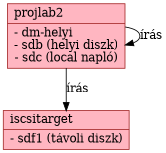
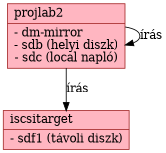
  digraph {
    rankdir=TB
    node [shape=record style=filled fillcolor=lightpink color=brown]
    edge [style=solid]
-   n1 [label="{projlab2 \l|- dm-helyi\l- sdb (helyi diszk)\l- sdc (local napló)}"]
+   n1 [label="{projlab2 \l|- dm-mirror\l- sdb (helyi diszk)\l- sdc (local napló)}"]
    n2 [label="{iscsitarget \l|- sdf1 (távoli diszk)}"]
    n1 -> n1 [label="írás"]
    n1 -> n2 [label="írás"]
  }
